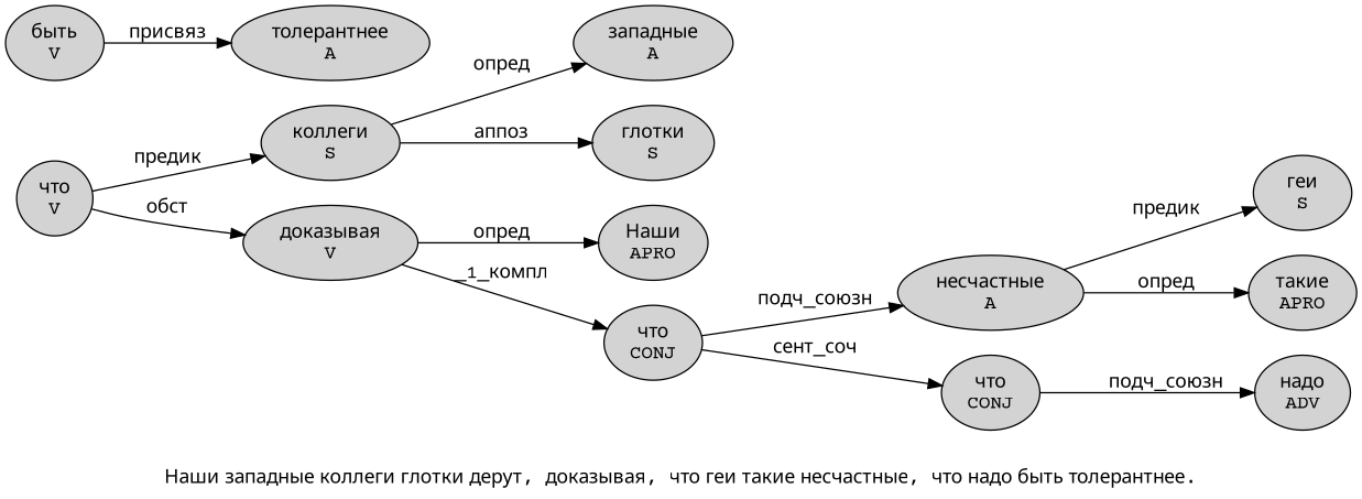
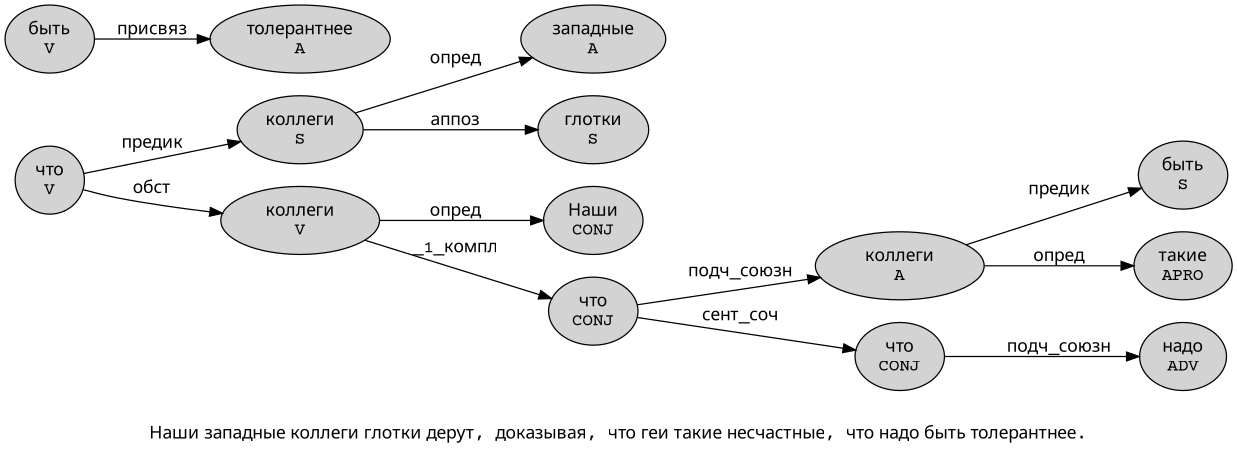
  digraph {
    fontname="Courier Prime"
    label="Наши западные коллеги глотки дерут, доказывая, что геи такие несчастные, что надо быть толерантнее."
    rankdir=LR
    node [fillcolor=lightgray fontname="Courier Prime" penwidth=1 shape=ellipse style=filled]
    edge [fontname="Courier Prime"]
-   n1 [label="Наши\nAPRO"]
+   n1 [label="Наши\nCONJ"]
    n2 [label="западные\nA"]
    n3 [label="коллеги\nS"]
    n4 [label="глотки\nS"]
    n5 [label="что\nV"]
-   n6 [label="доказывая\nV"]
+   n6 [label="коллеги\nV"]
    n7 [label="что\nCONJ"]
-   n8 [label="несчастные\nA"]
+   n8 [label="коллеги\nA"]
    n9 [label="что\nCONJ"]
-   n10 [label="геи\nS"]
+   n10 [label="быть\nS"]
    n11 [label="такие\nAPRO"]
    n12 [label="надо\nADV"]
    n13 [label="быть\nV"]
    n14 [label="толерантнее\nA"]
    n3 -> n2 [label="опред"]
    n3 -> n4 [label="аппоз"]
    n5 -> n3 [label="предик"]
    n5 -> n6 [label="обст"]
    n6 -> n1 [label="опред"]
    n6 -> n7 [label="_1_компл"]
    n7 -> n8 [label="подч_союзн"]
    n7 -> n9 [label="сент_соч"]
    n8 -> n10 [label="предик"]
    n8 -> n11 [label="опред"]
    n9 -> n12 [label="подч_союзн"]
    n13 -> n14 [label="присвяз"]
  }
